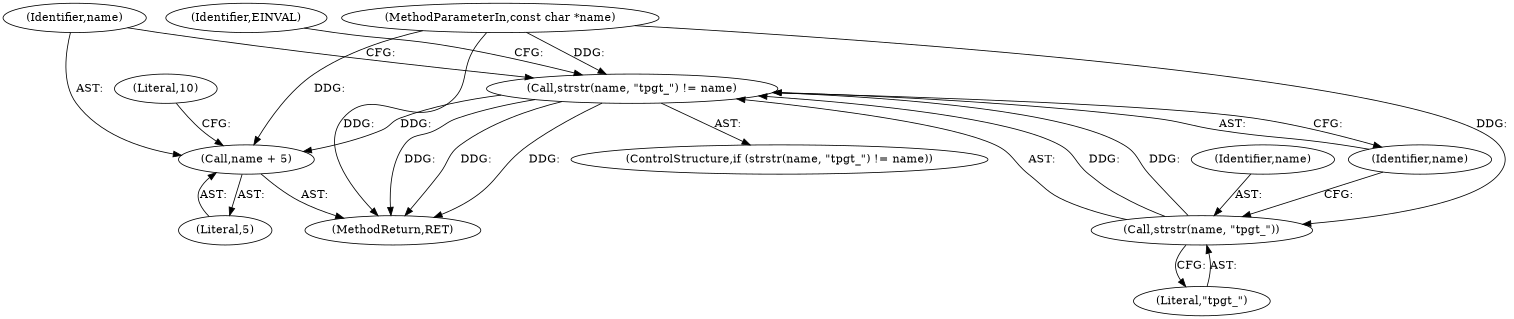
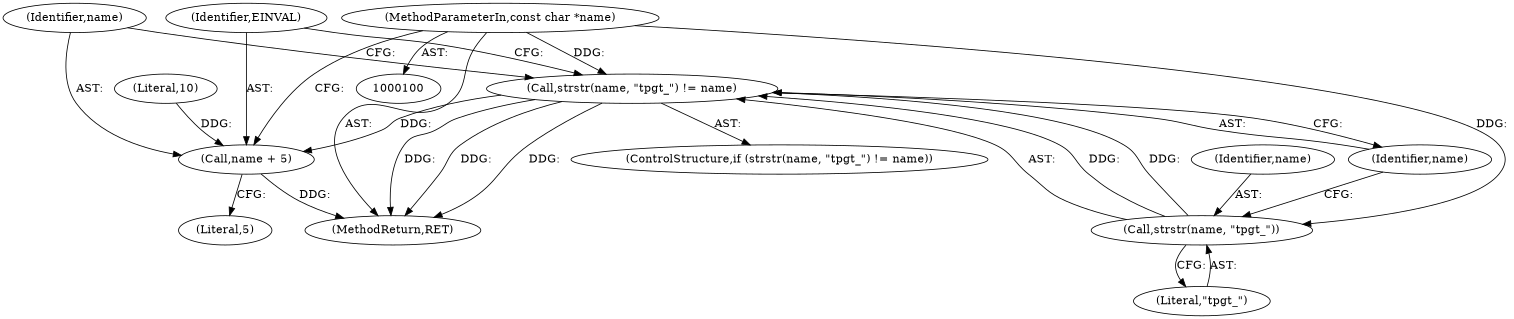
  digraph {
    n1 [label="(Call,name + 5)"]
    n2 [label="(MethodReturn,RET)"]
    n3 [label="(Literal,5)"]
    n4 [label="(Call,strstr(name, \"tpgt_\") != name)"]
    n5 [label="(Identifier,name)"]
    n6 [label="(ControlStructure,if (strstr(name, \"tpgt_\") != name))"]
    n7 [label="(Call,strstr(name, \"tpgt_\"))"]
    n8 [label="(Literal,\"tpgt_\")"]
    n9 [label="(MethodParameterIn,const char *name)"]
+   1000100
    n11 [label="(Identifier,EINVAL)"]
    n12 [label="(Identifier,name)"]
    n13 [label="(Identifier,name)"]
    n14 [label="(Literal,10)"]
-   n1 -> n2 [label="AST: "]
-   n1 -> n3 [label="AST: "]
-   n3 -> n1 [label="AST: "]
+   n1 -> n2 [label="DDG: "]
+   n1 -> n3 [label="CFG: "]
+   n11 -> n1 [label="AST: "]
    n4 -> n1 [label="DDG: "]
    n4 -> n2 [label="DDG: "]
    n4 -> n2 [label="DDG: "]
    n4 -> n2 [label="DDG: "]
    n4 -> n5 [label="CFG: "]
    n4 -> n6 [label="AST: "]
    n5 -> n4 [label="AST: "]
    n5 -> n7 [label="CFG: "]
    n7 -> n4 [label="AST: "]
    n7 -> n4 [label="DDG: "]
    n7 -> n4 [label="DDG: "]
    n7 -> n8 [label="CFG: "]
    n8 -> n7 [label="AST: "]
-   n9 -> n1 [label="DDG: "]
-   n9 -> n2 [label="DDG: "]
+   n9 -> n1 [label="CFG: "]
+   n9 -> n2 [label="AST: "]
    n9 -> n4 [label="DDG: "]
    n9 -> n7 [label="DDG: "]
+   n9 -> 1000100 [label="AST: "]
    n11 -> n4 [label="CFG: "]
    n12 -> n7 [label="AST: "]
    n13 -> n1 [label="AST: "]
    n13 -> n4 [label="CFG: "]
-   n14 -> n1 [label="CFG: "]
+   n14 -> n1 [label="DDG: "]
  }
